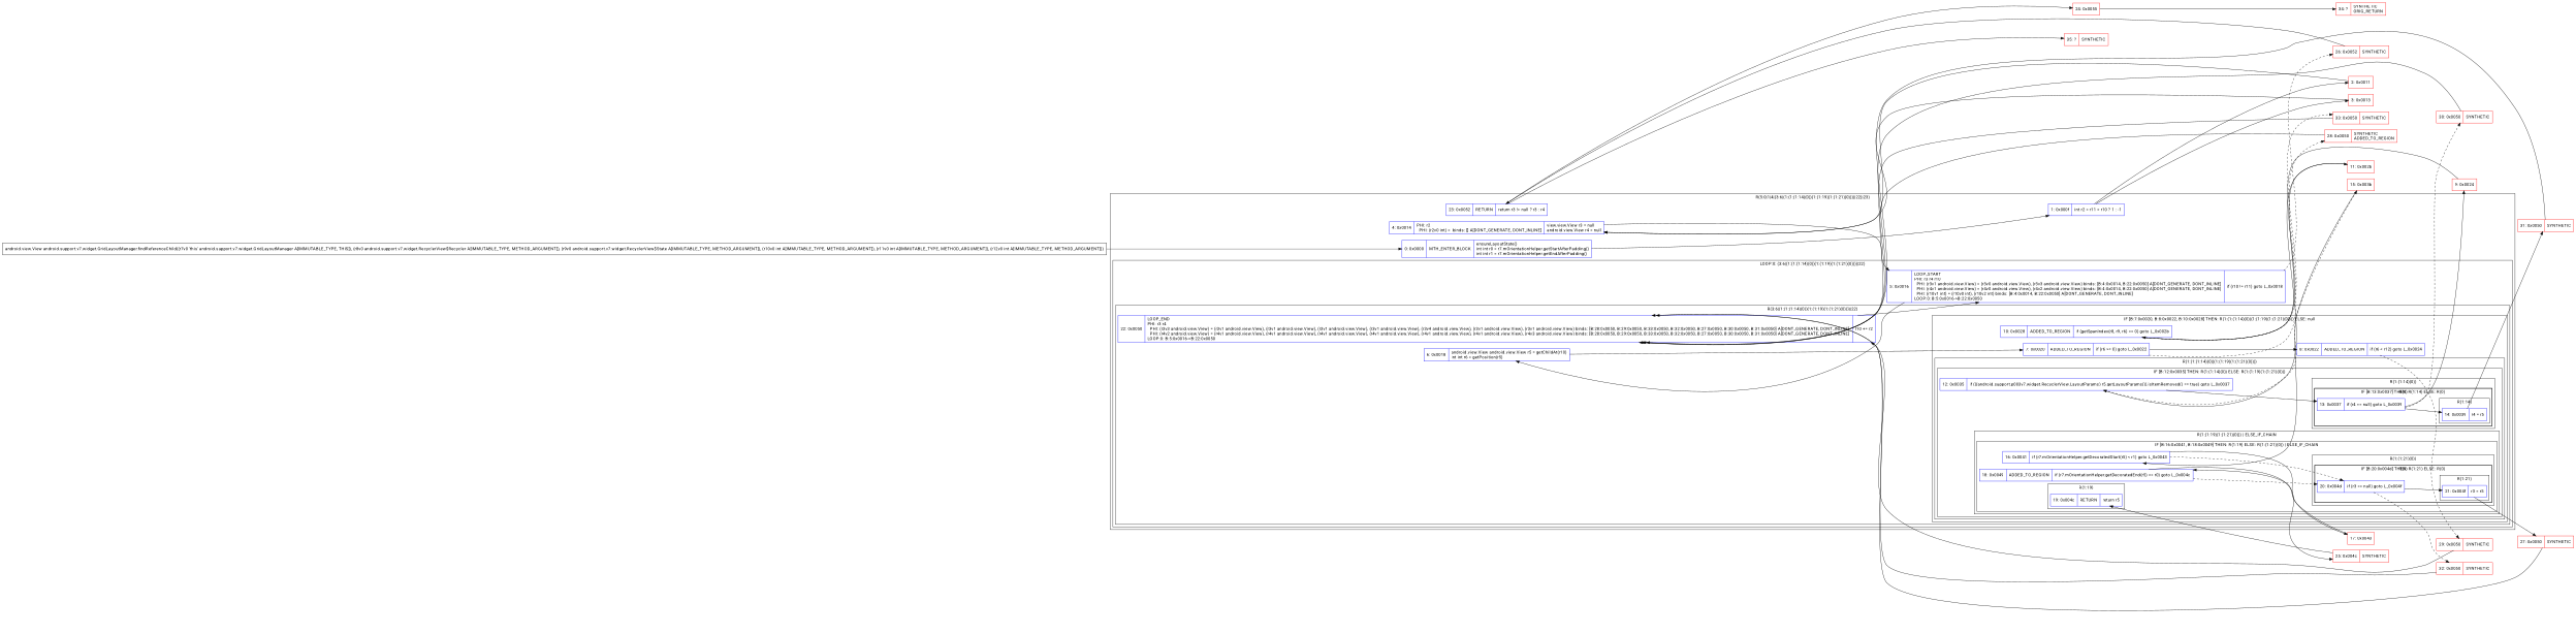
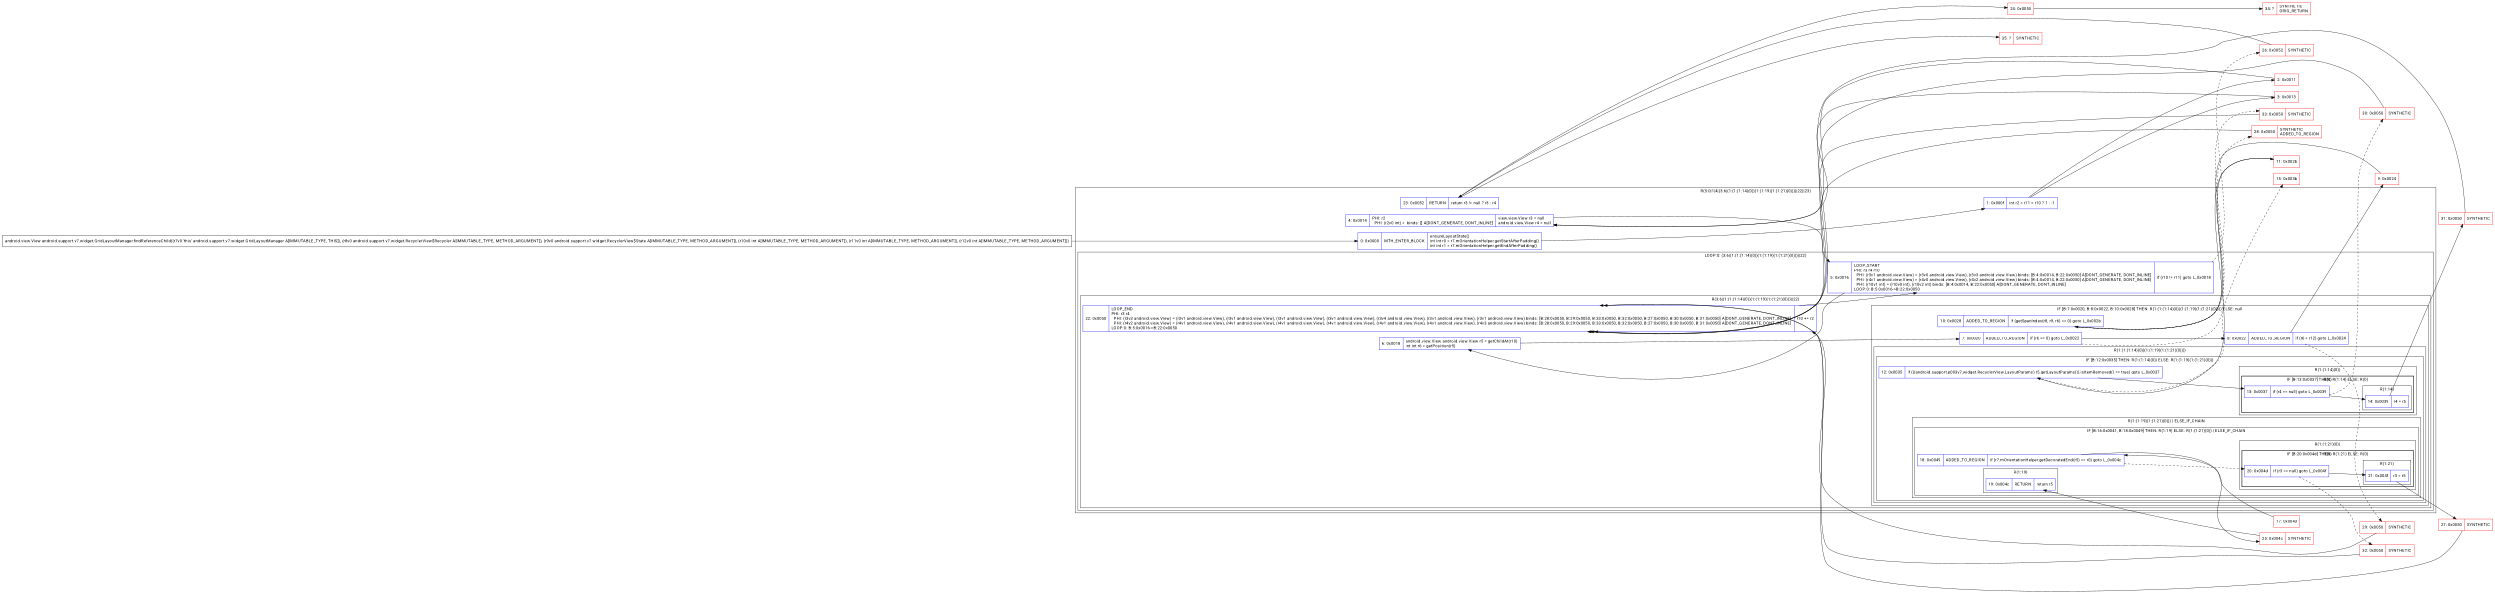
  digraph {
    fontname=Roboto
    rankdir=LR
    node [color=blue fontname=Roboto shape=record]
    edge [fontname=Roboto]
    n1 [label="{14\:\ 0x0039|r4 = r5\l}"]
    n2 [label="{13\:\ 0x0037|if (r4 == null) goto L_0x0039\l}"]
    n3 [label="{19\:\ 0x004c|RETURN\l|return r5\l}"]
    n4 [label="{21\:\ 0x004f|r3 = r5\l}"]
    n5 [label="{20\:\ 0x004d|if (r3 == null) goto L_0x004f\l}"]
-   n6 [label="{16\:\ 0x0041|if (r7.mOrientationHelper.getDecoratedStart(r5) \< r1) goto L_0x0043\l}"]
    n7 [label="{18\:\ 0x0049|ADDED_TO_REGION\l|if (r7.mOrientationHelper.getDecoratedEnd(r5) \>= r0) goto L_0x004c\l}"]
    n8 [label="{12\:\ 0x0035|if (((android.support.p003v7.widget.RecyclerView.LayoutParams) r5.getLayoutParams()).isItemRemoved() == true) goto L_0x0037\l}"]
    n9 [label="{7\:\ 0x0020|ADDED_TO_REGION\l|if (r6 \>= 0) goto L_0x0022\l}"]
    n10 [label="{8\:\ 0x0022|ADDED_TO_REGION\l|if (r6 \< r12) goto L_0x0024\l}"]
    n11 [label="{10\:\ 0x0028|ADDED_TO_REGION\l|if (getSpanIndex(r8, r9, r6) == 0) goto L_0x002b\l}"]
    n12 [label="{6\:\ 0x0018|android.view.View android.view.View r5 = getChildAt(r10)\lint int r6 = getPosition(r5)\l}"]
    n13 [label="{22\:\ 0x0050|LOOP_END\lPHI: r3 r4 \l  PHI: (r3v3 android.view.View) = (r3v1 android.view.View), (r3v1 android.view.View), (r3v1 android.view.View), (r3v1 android.view.View), (r3v4 android.view.View), (r3v1 android.view.View), (r3v1 android.view.View) binds: [B:28:0x0050, B:29:0x0050, B:33:0x0050, B:32:0x0050, B:27:0x0050, B:30:0x0050, B:31:0x0050] A[DONT_GENERATE, DONT_INLINE]\l  PHI: (r4v2 android.view.View) = (r4v1 android.view.View), (r4v1 android.view.View), (r4v1 android.view.View), (r4v1 android.view.View), (r4v1 android.view.View), (r4v1 android.view.View), (r4v3 android.view.View) binds: [B:28:0x0050, B:29:0x0050, B:33:0x0050, B:32:0x0050, B:27:0x0050, B:30:0x0050, B:31:0x0050] A[DONT_GENERATE, DONT_INLINE]\lLOOP:0: B:5:0x0016\-\>B:22:0x0050\l|r10 += r2\l}"]
    n14 [label="{5\:\ 0x0016|LOOP_START\lPHI: r3 r4 r10 \l  PHI: (r3v1 android.view.View) = (r3v0 android.view.View), (r3v3 android.view.View) binds: [B:4:0x0014, B:22:0x0050] A[DONT_GENERATE, DONT_INLINE]\l  PHI: (r4v1 android.view.View) = (r4v0 android.view.View), (r4v2 android.view.View) binds: [B:4:0x0014, B:22:0x0050] A[DONT_GENERATE, DONT_INLINE]\l  PHI: (r10v1 int) = (r10v0 int), (r10v2 int) binds: [B:4:0x0014, B:22:0x0050] A[DONT_GENERATE, DONT_INLINE]\lLOOP:0: B:5:0x0016\-\>B:22:0x0050\l|if (r10 != r11) goto L_0x0018\l}"]
    n15 [label="{0\:\ 0x0000|MTH_ENTER_BLOCK\l|ensureLayoutState()\lint int r0 = r7.mOrientationHelper.getStartAfterPadding()\lint int r1 = r7.mOrientationHelper.getEndAfterPadding()\l}"]
    n16 [label="{1\:\ 0x000f|int r2 = r11 \> r10 ? 1 : \-1\l}"]
    n17 [label="{4\:\ 0x0014|PHI: r2 \l  PHI: (r2v0 int) =  binds: [] A[DONT_GENERATE, DONT_INLINE]\l|view.view.View r3 = null\landroid.view.View r4 = null\l}"]
    n18 [label="{23\:\ 0x0052|RETURN\l|return r3 != null ? r3 : r4\l}"]
    n19 [color=red label="{31\:\ 0x0050|SYNTHETIC\l}"]
    n20 [color=red label="{30\:\ 0x0050|SYNTHETIC\l}"]
    n21 [color=red label="{27\:\ 0x0050|SYNTHETIC\l}"]
    n22 [color=red label="{32\:\ 0x0050|SYNTHETIC\l}"]
    n23 [color=red label="{17\:\ 0x0043}"]
    n24 [color=red label="{25\:\ 0x004c|SYNTHETIC\l}"]
    n25 [color=red label="{15\:\ 0x003b}"]
    n26 [color=red label="{28\:\ 0x0050|SYNTHETIC\lADDED_TO_REGION\l}"]
    n27 [color=red label="{9\:\ 0x0024}"]
    n28 [color=red label="{29\:\ 0x0050|SYNTHETIC\l}"]
    n29 [color=red label="{11\:\ 0x002b}"]
    n30 [color=red label="{33\:\ 0x0050|SYNTHETIC\l}"]
    n31 [color=red label="{26\:\ 0x0052|SYNTHETIC\l}"]
    n32 [color=red label="{2\:\ 0x0011}"]
    n33 [color=red label="{3\:\ 0x0013}"]
    n34 [color=red label="{24\:\ 0x0055}"]
    n35 [color=red label="{35\:\ ?|SYNTHETIC\l}"]
    n36 [color=red label="{34\:\ ?|SYNTHETIC\lORIG_RETURN\l}"]
    n37 [label="{android.view.View android.support.v7.widget.GridLayoutManager.findReferenceChild((r7v0 'this' android.support.v7.widget.GridLayoutManager A[IMMUTABLE_TYPE, THIS]), (r8v0 android.support.v7.widget.RecyclerView$Recycler A[IMMUTABLE_TYPE, METHOD_ARGUMENT]), (r9v0 android.support.v7.widget.RecyclerView$State A[IMMUTABLE_TYPE, METHOD_ARGUMENT]), (r10v0 int A[IMMUTABLE_TYPE, METHOD_ARGUMENT]), (r11v0 int A[IMMUTABLE_TYPE, METHOD_ARGUMENT]), (r12v0 int A[IMMUTABLE_TYPE, METHOD_ARGUMENT])) }" color=""]
    subgraph cluster_1 {
      label="R(5:0|1|4|(3:6|(1:(1:(1:14)(0))(1:(1:19)(1:(1:21)(0))))|22)|23)"
      n15
      n16
      n17
      n18
      subgraph cluster_2 {
        label="LOOP:0: (3:6|(1:(1:(1:14)(0))(1:(1:19)(1:(1:21)(0))))|22)"
        n14
        subgraph cluster_3 {
          label="R(3:6|(1:(1:(1:14)(0))(1:(1:19)(1:(1:21)(0))))|22)"
          n12
          n13
          subgraph cluster_4 {
            label="IF [B:7:0x0020, B:8:0x0022, B:10:0x0028] THEN: R(1:(1:(1:14)(0))(1:(1:19)(1:(1:21)(0)))) ELSE: null"
            n9
            n10
            n11
            subgraph cluster_5 {
              label="R(1:(1:(1:14)(0))(1:(1:19)(1:(1:21)(0))))"
              subgraph cluster_6 {
                label="IF [B:12:0x0035] THEN: R(1:(1:14)(0)) ELSE: R(1:(1:19)(1:(1:21)(0)))"
                n8
                subgraph cluster_7 {
                  label="R(1:(1:14)(0))"
                  subgraph cluster_8 {
                    label="IF [B:13:0x0037] THEN: R(1:14) ELSE: R(0)"
                    n2
                    subgraph cluster_9 {
                      label="R(1:14)"
                      n1
                    }
                    subgraph cluster_10 {
                      label="R(0)"
                    }
                  }
                }
                subgraph cluster_11 {
                  label="R(1:(1:19)(1:(1:21)(0))) | ELSE_IF_CHAIN\l"
                  subgraph cluster_12 {
                    label="IF [B:16:0x0041, B:18:0x0049] THEN: R(1:19) ELSE: R(1:(1:21)(0)) | ELSE_IF_CHAIN\l"
-                   n6
                    n7
                    subgraph cluster_13 {
                      label="R(1:19)"
                      n3
                    }
                    subgraph cluster_14 {
                      label="R(1:(1:21)(0))"
                      subgraph cluster_15 {
                        label="IF [B:20:0x004d] THEN: R(1:21) ELSE: R(0)"
                        n5
                        subgraph cluster_16 {
                          label="R(1:21)"
                          n4
                        }
                        subgraph cluster_17 {
                          label="R(0)"
                        }
                      }
                    }
                  }
                }
              }
            }
          }
        }
      }
    }
    n1 -> n19
    n2 -> n1
    n2 -> n20 [style=dashed]
    n4 -> n21
    n5 -> n4
    n5 -> n22 [style=dashed]
-   n6 -> n5 [style=dashed]
-   n6 -> n23
    n7 -> n5 [style=dashed]
    n7 -> n24
    n8 -> n2
    n8 -> n25 [style=dashed]
    n9 -> n10
    n9 -> n26 [style=dashed]
-   n2 -> n27
+   n10 -> n27
    n10 -> n28 [style=dashed]
    n11 -> n29
    n11 -> n30 [style=dashed]
    n12 -> n9
    n13 -> n14
    n14 -> n12
    n14 -> n31 [style=dashed]
    n15 -> n16
    n16 -> n32
    n16 -> n33
    n17 -> n14
    n18 -> n34
    n18 -> n35
    n19 -> n13
    n20 -> n13
    n21 -> n13
    n22 -> n13
    n23 -> n7
    n24 -> n3
-   n25 -> n6
    n26 -> n13
    n27 -> n11
    n28 -> n13
    n29 -> n8
    n30 -> n13
    n31 -> n18
    n32 -> n17
    n33 -> n17
    n34 -> n36
    n37 -> n15
  }
